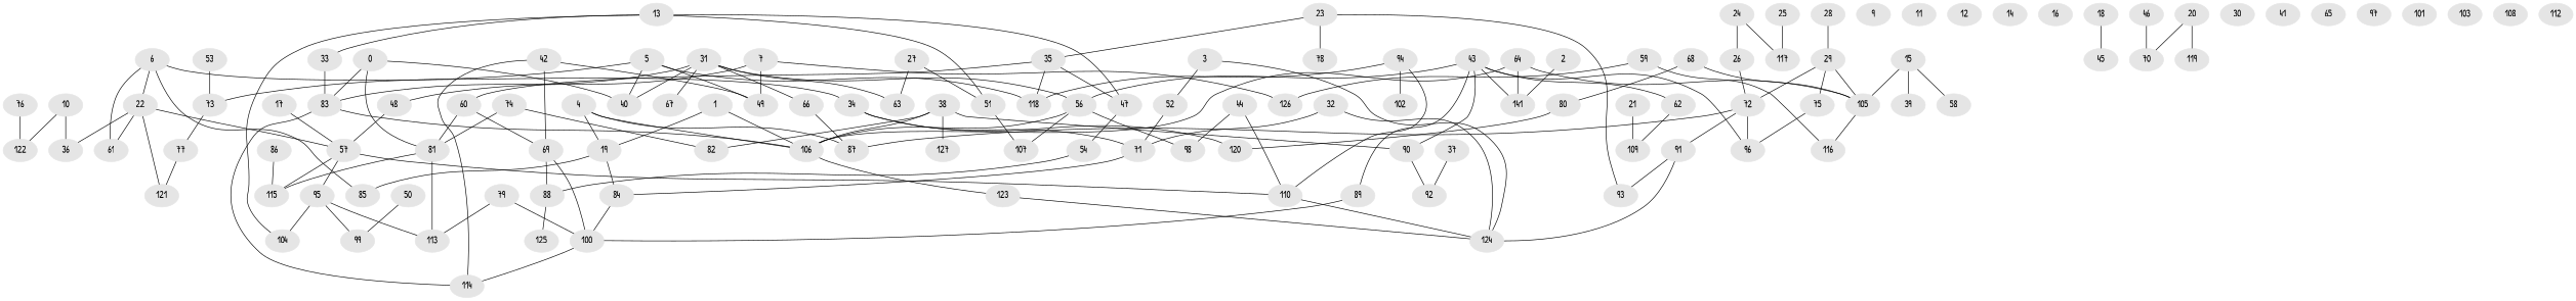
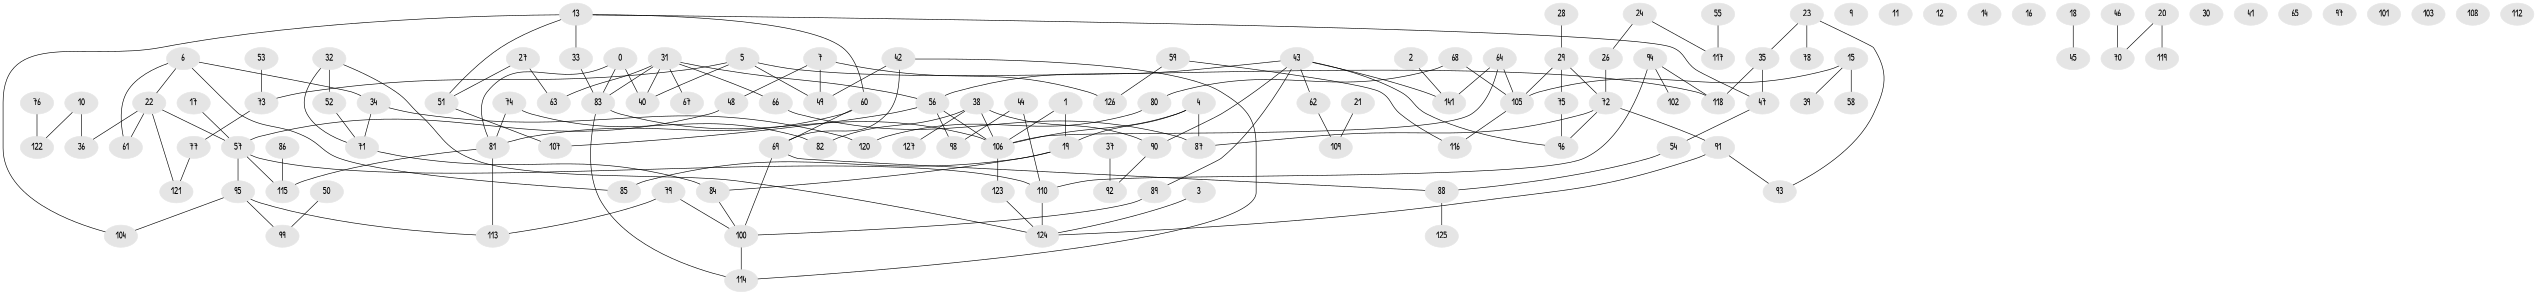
  graph {
    fontname="Patrick Hand"
    node [color=gray90 fontname="Patrick Hand" style=filled]
    edge [fontname="Patrick Hand"]
    1
    19
    106
    85
    84
    123
    n7 [label=141]
    2
    3
    52
    124
    71
    4
    87
    5
    40
    49
    73
    118
    77
    6
    22
    34
    61
    36
    57
    121
    120
    7
    48
    126
    n32 [label=0]
    81
    83
    115
    113
    114
    9
    10
    122
    11
    12
    13
    33
    47
    51
    60
    104
    54
    107
    69
    14
    15
    39
    58
    105
    116
    16
    17
    110
    95
    18
    45
    100
    20
    70
    119
    21
    109
    23
    35
    78
    93
    24
    26
    117
    72
    96
    91
    27
    63
    28
    29
    75
    30
    31
    56
    66
    67
    98
    32
    37
    92
    38
    127
    82
    90
    41
    42
    88
    43
    62
    89
    44
    46
    50
    99
    53
    125
-   55 [label=25]
+   55
    59
    64
    65
    68
    80
    74
    76
    79
    86
    94
    102
    97
    101
    103
    108
    112
    1 -- 19
    1 -- 106
    19 -- 85
    19 -- 84
    106 -- 123
    84 -- 100
    123 -- 124
    2 -- n7
-   3 -- 52
+   32 -- 52
    3 -- 124
    52 -- 71
    71 -- 84
    4 -- 19
    4 -- 106
    4 -- 87
    5 -- 40
    5 -- 49
    5 -- 73
    5 -- 118
    73 -- 77
    77 -- 121
    6 -- 85
    6 -- 22
    6 -- 34
    6 -- 61
    22 -- 61
    22 -- 36
    22 -- 57
    22 -- 121
    34 -- 71
    34 -- 120
    57 -- 115
    57 -- 110
    57 -- 95
    7 -- 49
    7 -- 48
    7 -- 126
    48 -- 57
    n32 -- 40
    n32 -- 81
    n32 -- 83
    81 -- 115
    81 -- 113
    83 -- 106
    83 -- 114
    10 -- 36
    10 -- 122
    13 -- 33
    13 -- 47
    13 -- 51
-   35 -- 60
+   13 -- 60
    13 -- 104
    33 -- 83
    47 -- 54
    51 -- 107
    60 -- 81
    60 -- 69
    54 -- 88
    69 -- 100
    69 -- 88
    15 -- 39
    15 -- 58
    15 -- 105
    105 -- 116
    17 -- 57
    110 -- 124
    95 -- 113
    95 -- 104
    95 -- 99
    18 -- 45
    100 -- 114
    20 -- 70
    20 -- 119
    21 -- 109
    23 -- 35
    23 -- 78
    23 -- 93
    35 -- 118
    35 -- 47
    24 -- 26
    24 -- 117
    26 -- 72
    72 -- 87
    72 -- 96
    72 -- 91
    91 -- 124
    91 -- 93
    27 -- 51
    27 -- 63
    28 -- 29
    29 -- 105
    29 -- 72
    29 -- 75
    75 -- 96
    31 -- 40
    31 -- 83
    31 -- 63
    31 -- 56
    31 -- 66
    31 -- 67
    56 -- 106
    56 -- 107
    56 -- 98
    66 -- 87
    32 -- 124
    32 -- 71
    37 -- 92
    38 -- 106
    38 -- 127
    38 -- 82
    38 -- 90
    90 -- 92
    42 -- 49
    42 -- 114
    42 -- 69
    88 -- 125
    43 -- n7
    43 -- 96
    43 -- 56
    43 -- 90
    43 -- 62
    43 -- 89
    62 -- 109
    89 -- 100
    44 -- 110
    44 -- 98
    46 -- 70
    50 -- 99
    53 -- 73
    55 -- 117
    59 -- 126
    59 -- 116
    64 -- 106
    64 -- n7
    64 -- 105
    68 -- 105
    68 -- 80
    80 -- 120
    74 -- 81
    74 -- 82
    76 -- 122
    79 -- 113
    79 -- 100
    86 -- 115
    94 -- 118
    94 -- 110
    94 -- 102
  }
